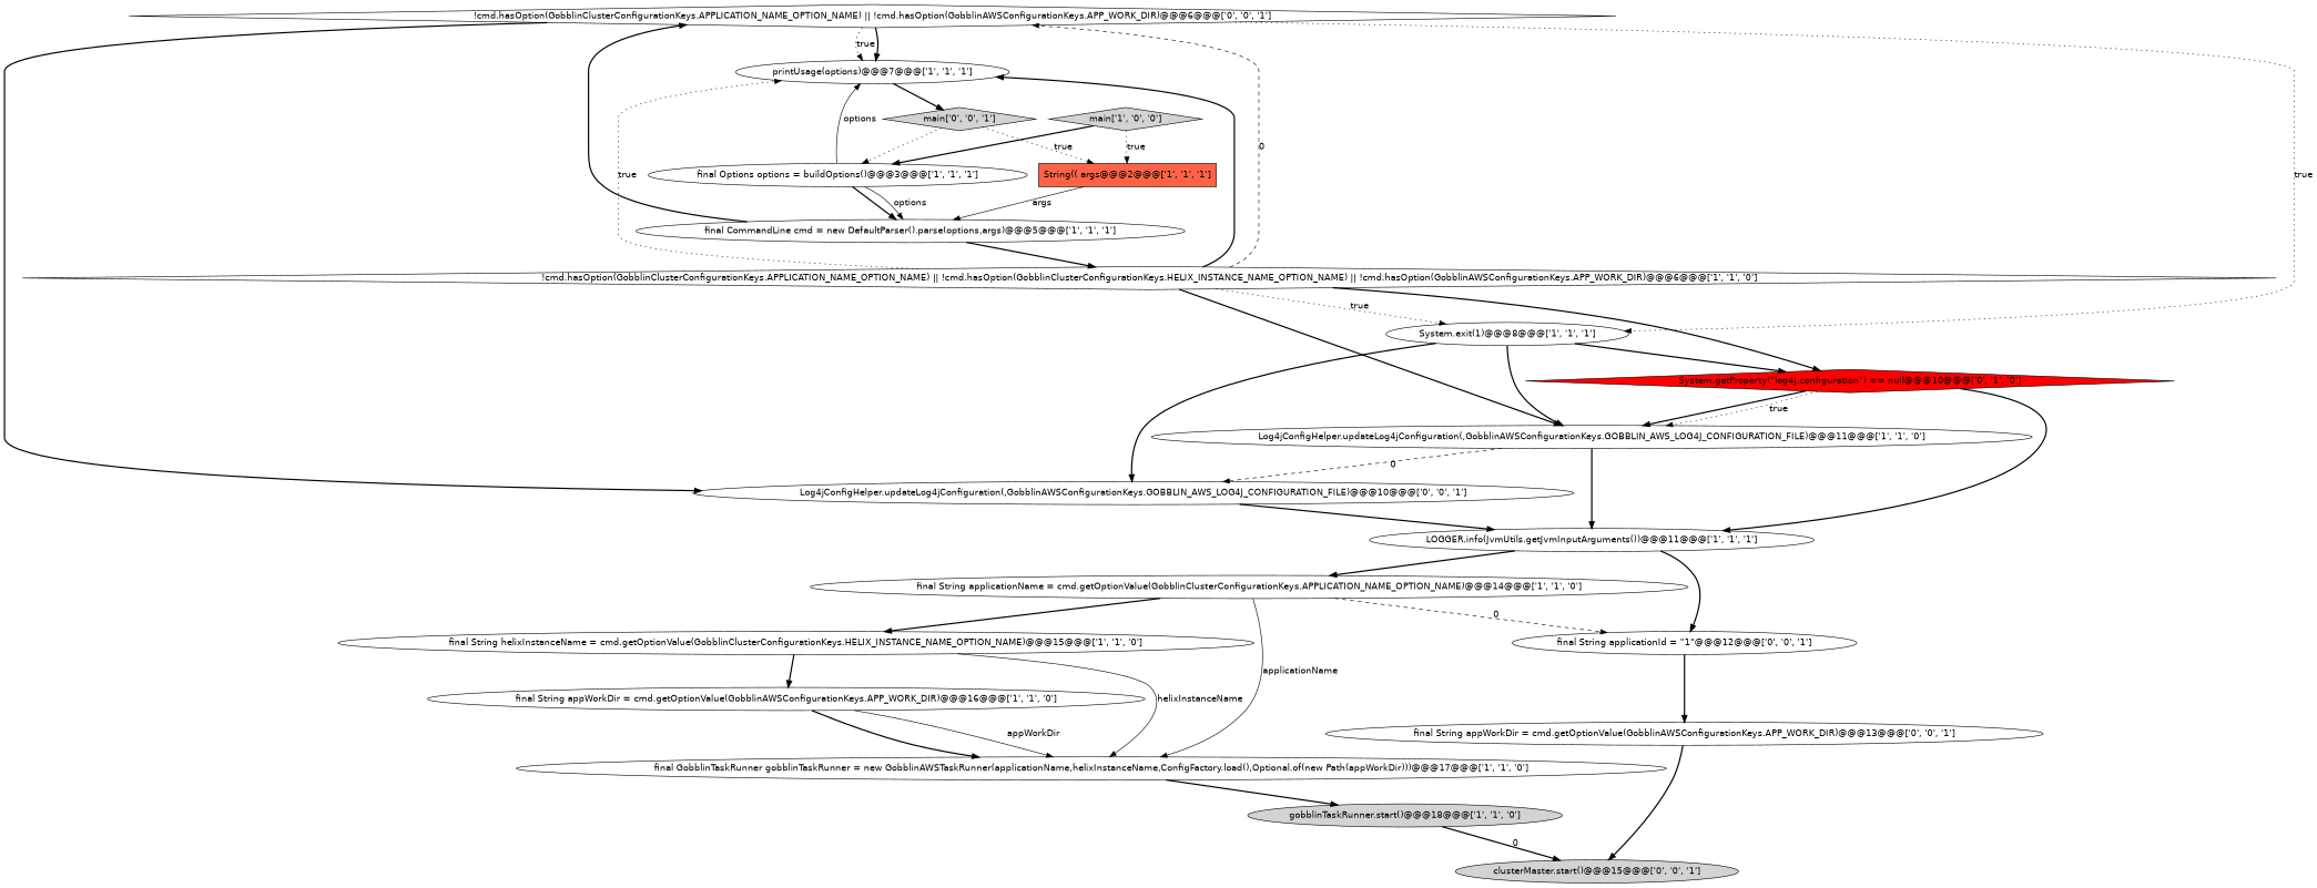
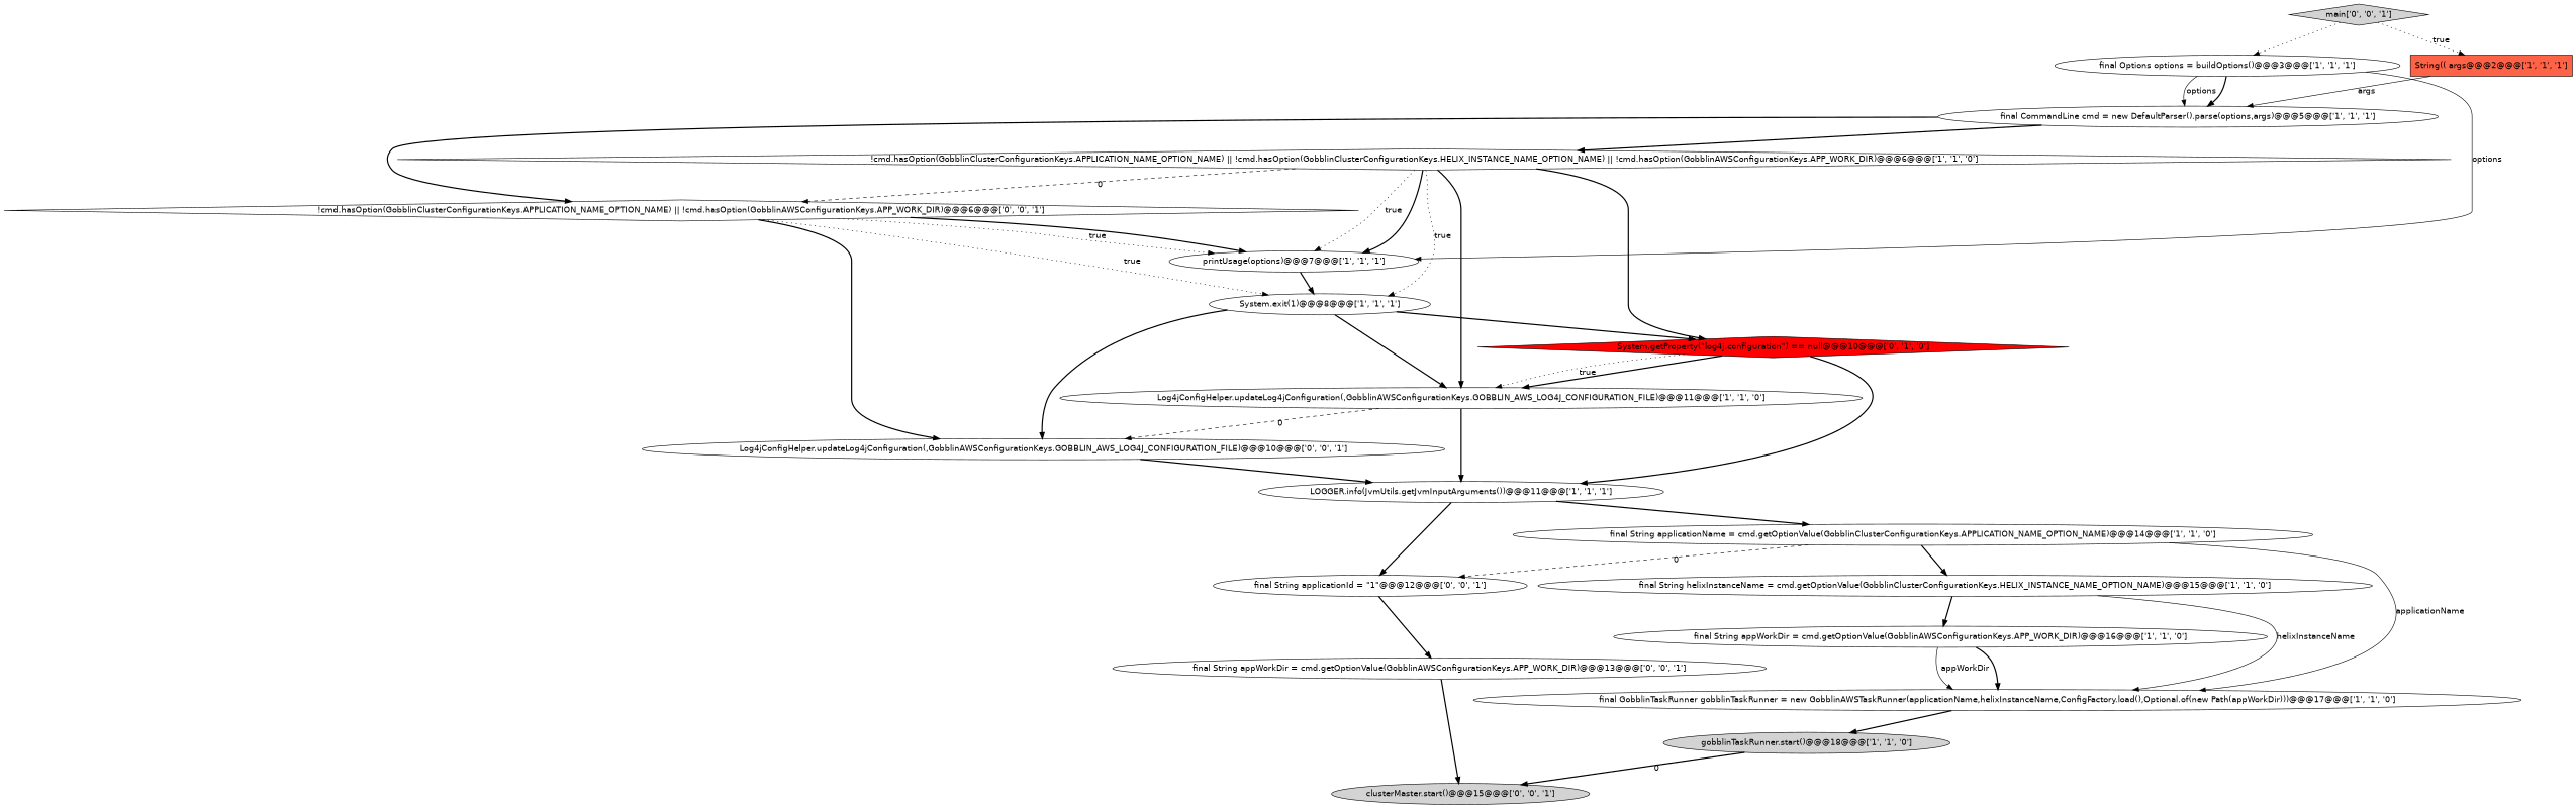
  digraph {
    fontname="DejaVu Sans"
    node [fillcolor=white fontname="DejaVu Sans" shape=ellipse style=filled]
    edge [fontname="DejaVu Sans" style=bold]
    n1 [label="final String applicationId = \"1\"@@@12@@@['0', '0', '1']"]
    n2 [label="final String appWorkDir = cmd.getOptionValue(GobblinAWSConfigurationKeys.APP_WORK_DIR)@@@13@@@['0', '0', '1']"]
    n3 [fillcolor=lightgray label="clusterMaster.start()@@@15@@@['0', '0', '1']"]
    n4 [label="final Options options = buildOptions()@@@3@@@['1', '1', '1']"]
    n5 [label="printUsage(options)@@@7@@@['1', '1', '1']"]
    n6 [label="final CommandLine cmd = new DefaultParser().parse(options,args)@@@5@@@['1', '1', '1']"]
    n7 [fillcolor=tomato label="String(( args@@@2@@@['1', '1', '1']" shape=box]
    n8 [fillcolor=lightgray label="main['0', '0', '1']" shape=diamond]
    n9 [label="!cmd.hasOption(GobblinClusterConfigurationKeys.APPLICATION_NAME_OPTION_NAME) || !cmd.hasOption(GobblinClusterConfigurationKeys.HELIX_INSTANCE_NAME_OPTION_NAME) || !cmd.hasOption(GobblinAWSConfigurationKeys.APP_WORK_DIR)@@@6@@@['1', '1', '0']" shape=diamond]
    n10 [fillcolor=red label="System.getProperty(\"log4j.configuration\") == null@@@10@@@['0', '1', '0']" shape=diamond]
    n11 [label="!cmd.hasOption(GobblinClusterConfigurationKeys.APPLICATION_NAME_OPTION_NAME) || !cmd.hasOption(GobblinAWSConfigurationKeys.APP_WORK_DIR)@@@6@@@['0', '0', '1']" shape=diamond]
    n12 [label="Log4jConfigHelper.updateLog4jConfiguration(,GobblinAWSConfigurationKeys.GOBBLIN_AWS_LOG4J_CONFIGURATION_FILE)@@@11@@@['1', '1', '0']"]
    n13 [label="System.exit(1)@@@8@@@['1', '1', '1']"]
    n14 [label="LOGGER.info(JvmUtils.getJvmInputArguments())@@@11@@@['1', '1', '1']"]
    n15 [label="Log4jConfigHelper.updateLog4jConfiguration(,GobblinAWSConfigurationKeys.GOBBLIN_AWS_LOG4J_CONFIGURATION_FILE)@@@10@@@['0', '0', '1']"]
    n16 [label="final String applicationName = cmd.getOptionValue(GobblinClusterConfigurationKeys.APPLICATION_NAME_OPTION_NAME)@@@14@@@['1', '1', '0']"]
    n17 [label="final String helixInstanceName = cmd.getOptionValue(GobblinClusterConfigurationKeys.HELIX_INSTANCE_NAME_OPTION_NAME)@@@15@@@['1', '1', '0']"]
    n18 [label="final GobblinTaskRunner gobblinTaskRunner = new GobblinAWSTaskRunner(applicationName,helixInstanceName,ConfigFactory.load(),Optional.of(new Path(appWorkDir)))@@@17@@@['1', '1', '0']"]
    n19 [fillcolor=lightgray label="gobblinTaskRunner.start()@@@18@@@['1', '1', '0']"]
    n20 [label="final String appWorkDir = cmd.getOptionValue(GobblinAWSConfigurationKeys.APP_WORK_DIR)@@@16@@@['1', '1', '0']"]
-   n21 [fillcolor=lightgray label="main['1', '0', '0']" shape=diamond]
    n1 -> n2
    n2 -> n3
    n4 -> n5 [label=options style=solid]
    n4 -> n6
    n4 -> n6 [label=options style=solid]
-   n5 -> n8
+   n5 -> n13
    n6 -> n9
    n6 -> n11
    n7 -> n6 [label=args style=solid]
    n8 -> n4 [style=dotted]
    n8 -> n7 [label=true style=dotted]
    n9 -> n5
    n9 -> n5 [label=true style=dotted]
    n9 -> n10
    n9 -> n11 [label=0 style=dashed]
    n9 -> n12
    n9 -> n13 [label=true style=dotted]
    n10 -> n12
    n10 -> n12 [label=true style=dotted]
    n10 -> n14
    n11 -> n5
    n11 -> n5 [label=true style=dotted]
    n11 -> n13 [label=true style=dotted]
    n11 -> n15
    n12 -> n14
    n12 -> n15 [label=0 style=dashed]
    n13 -> n10
    n13 -> n12
    n13 -> n15
    n14 -> n1
    n14 -> n16
    n15 -> n14
    n16 -> n1 [label=0 style=dashed]
    n16 -> n17
    n16 -> n18 [label=applicationName style=solid]
    n17 -> n18 [label=helixInstanceName style=solid]
    n17 -> n20
    n18 -> n19
    n19 -> n3 [label=0]
    n20 -> n18 [label=appWorkDir style=solid]
    n20 -> n18
-   n21 -> n4
-   n21 -> n7 [label=true style=dotted]
  }
